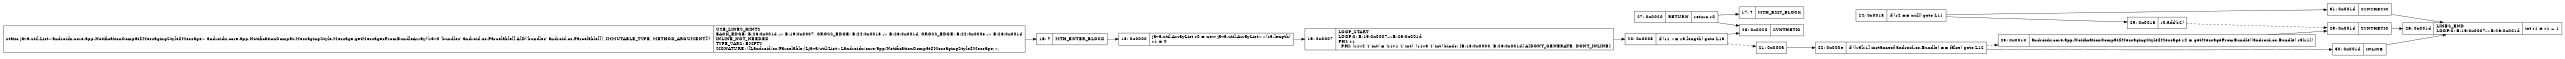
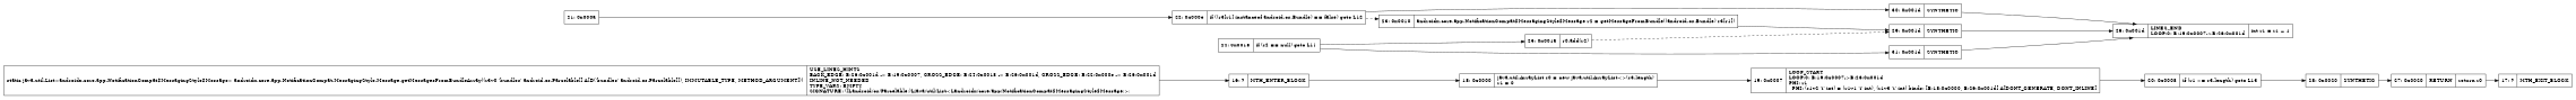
  digraph {
    rankdir=LR
    node [shape=record]
    n1 [label="{16\:\ ?|MTH_ENTER_BLOCK\l}"]
    n2 [label="{18\:\ 0x0000|java.util.ArrayList r0 = new java.util.ArrayList\<\>(r3.length)\lr1 = 0\l}"]
    n3 [label="{19\:\ 0x0007|LOOP_START\lLOOP:0: B:19:0x0007\-\>B:26:0x001d\lPHI: r1 \l  PHI: (r1v2 'i' int) = (r1v1 'i' int), (r1v3 'i' int) binds: [B:18:0x0000, B:26:0x001d] A[DONT_GENERATE, DONT_INLINE]\l}"]
    n4 [label="{20\:\ 0x0008|if (r1 \>= r3.length) goto L13\l}"]
    n5 [label="{21\:\ 0x000a}"]
    n6 [label="{28\:\ 0x0020|SYNTHETIC\l}"]
    n7 [label="{22\:\ 0x000e|if ((r3[r1] instanceof android.os.Bundle) == false) goto L12\l}"]
    n8 [label="{27\:\ 0x0020|RETURN\l|return r0\l}"]
    n9 [label="{23\:\ 0x0010|androidx.core.app.NotificationCompat$MessagingStyle$Message r2 = getMessageFromBundle((android.os.Bundle) r3[r1])\l}"]
-   n10 [label="{30\:\ 0x001d|INLINE\l}"]
+   n10 [label="{30\:\ 0x001d|SYNTHETIC\l}"]
    n11 [label="{29\:\ 0x001d|SYNTHETIC\l}"]
    n12 [label="{26\:\ 0x001d|LINES_END\lLOOP:0: B:19:0x0007\-\>B:26:0x001d\l|int r1 = r1 + 1\l}"]
    n13 [label="{24\:\ 0x0018|if (r2 == null) goto L11\l}"]
    n14 [label="{25\:\ 0x001a|r0.add(r2)\l}"]
    n15 [label="{31\:\ 0x001d|SYNTHETIC\l}"]
    n16 [label="{17\:\ ?|MTH_EXIT_BLOCK\l}"]
    n17 [label="{static java.util.List\<androidx.core.app.NotificationCompat$MessagingStyle$Message\> androidx.core.app.NotificationCompat.MessagingStyle.Message.getMessagesFromBundleArray((r3v0 'bundles' android.os.Parcelable[] A[D('bundles' android.os.Parcelable[]), IMMUTABLE_TYPE, METHOD_ARGUMENT]))  | USE_LINES_HINTS\lBACK_EDGE: B:26:0x001d \-\> B:19:0x0007, CROSS_EDGE: B:24:0x0018 \-\> B:26:0x001d, CROSS_EDGE: B:22:0x000e \-\> B:26:0x001d\lINLINE_NOT_NEEDED\lTYPE_VARS: EMPTY\lSIGNATURE: ([Landroid\/os\/Parcelable;)Ljava\/util\/List\<Landroidx\/core\/app\/NotificationCompat$MessagingStyle$Message;\>;\l}"]
    n1 -> n2
    n2 -> n3
    n3 -> n4
-   n4 -> n5 [style=dashed]
    n4 -> n6
    n5 -> n7
-   n8 -> n6
+   n6 -> n8
    n7 -> n9 [style=dashed]
    n7 -> n10
    n8 -> n16
    n9 -> n11
    n10 -> n12
    n11 -> n12
    n13 -> n14 [style=solid]
    n13 -> n15
    n14 -> n11 [style=dashed]
    n15 -> n12
    n17 -> n1
  }
